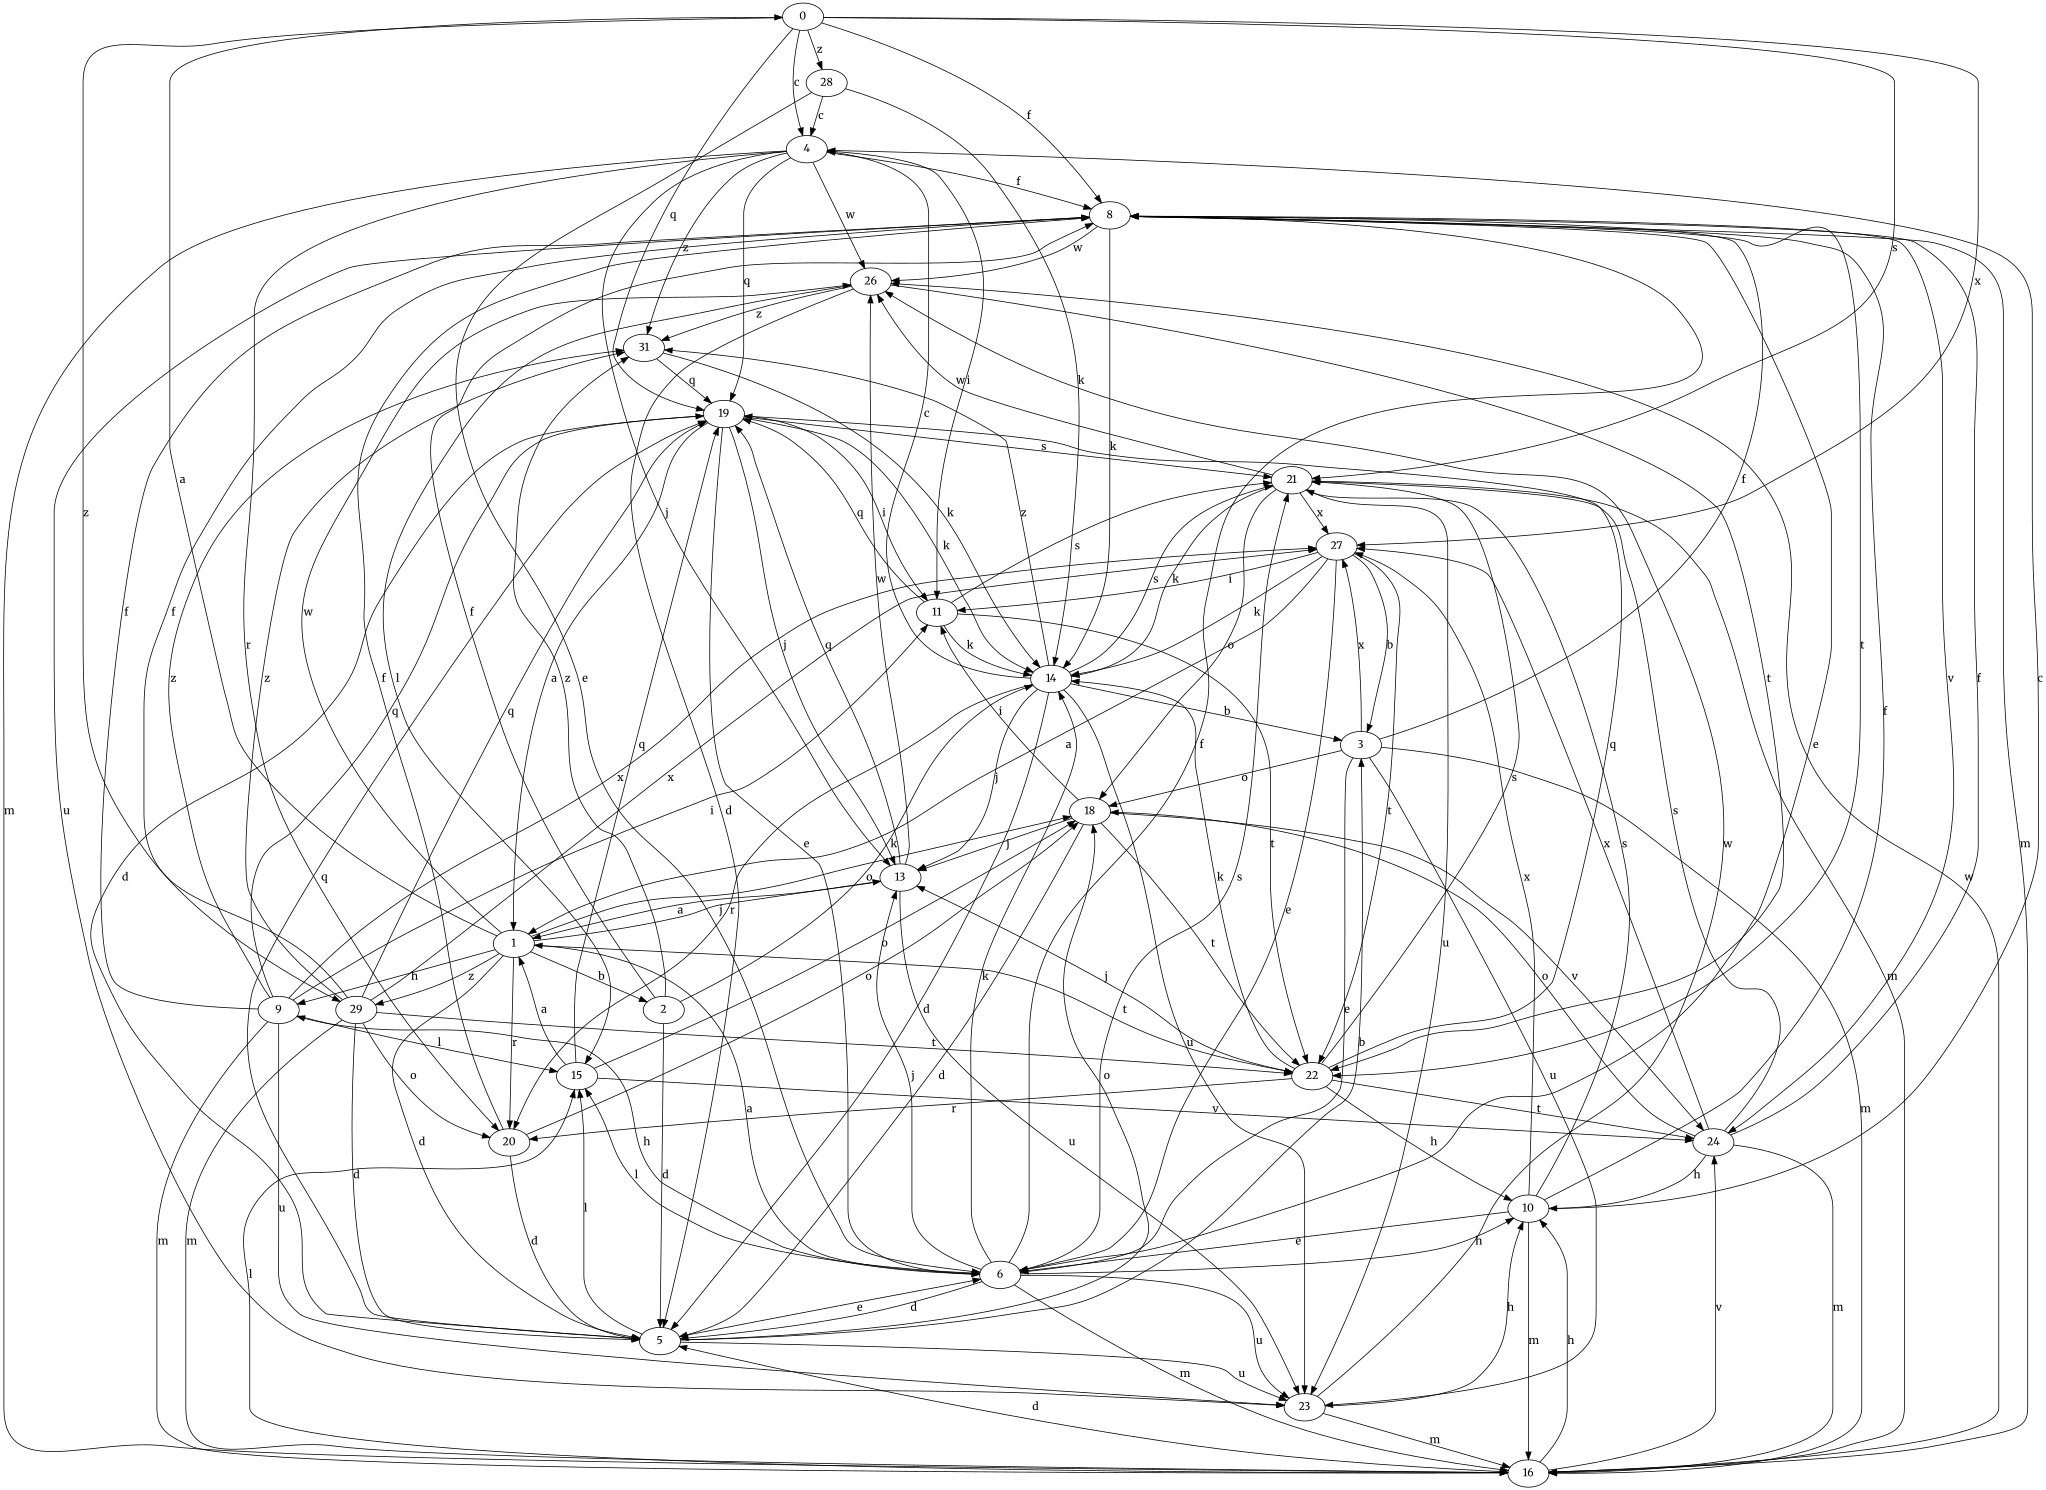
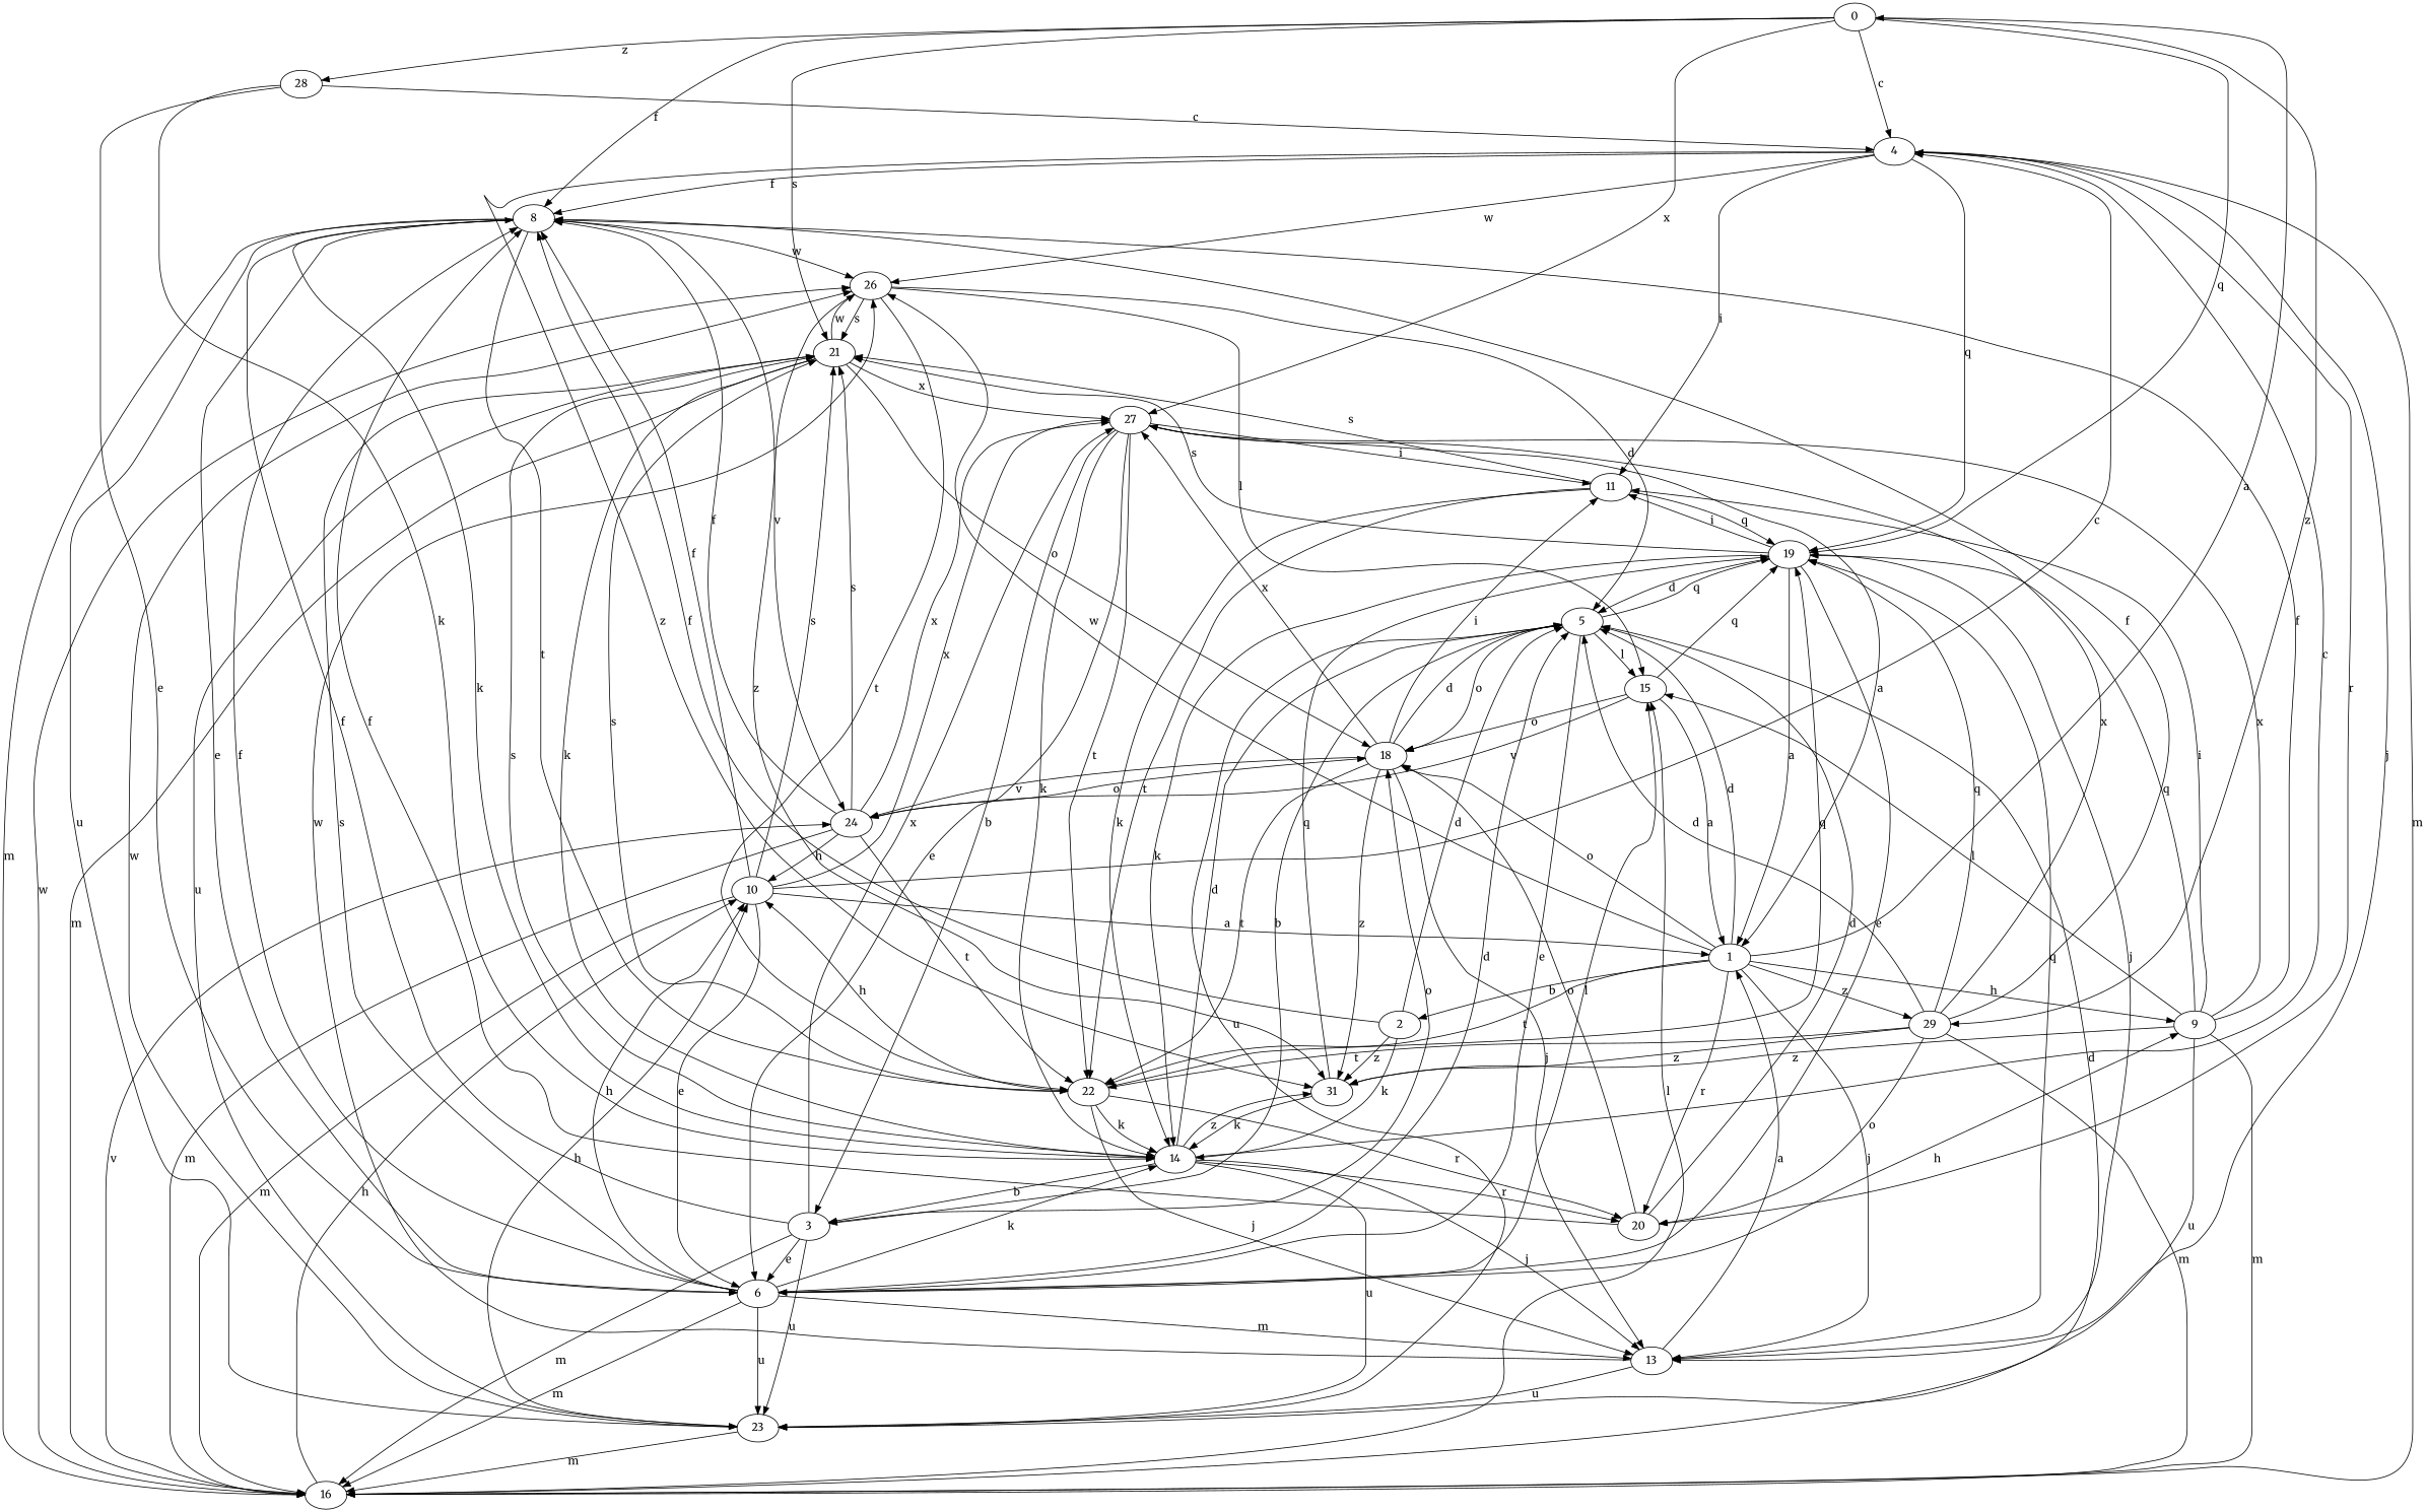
  strict digraph {
    fontname=Merriweather
    node [fontname=Merriweather]
    edge [fontname=Merriweather]
    0
    4
    8
    19
    21
    27
    28
    29
    13
    20
    26
    31
    16
    11
    22
    14
    6
    23
    24
    1
    5
    18
    3
    2
    9
    15
    10
    0 -> 4 [label=c]
    0 -> 8 [label=f]
    0 -> 19 [label=q]
    0 -> 21 [label=s]
    0 -> 27 [label=x]
    0 -> 28 [label=z]
    0 -> 29 [label=z]
    4 -> 8 [label=f]
    4 -> 19 [label=q]
    4 -> 13 [label=j]
    4 -> 20 [label=r]
    4 -> 26 [label=w]
    4 -> 31 [label=z]
    4 -> 16 [label=m]
    4 -> 11 [label=i]
    8 -> 26 [label=w]
    8 -> 16 [label=m]
    8 -> 22 [label=t]
    8 -> 14 [label=k]
    8 -> 6 [label=e]
    8 -> 23 [label=u]
    8 -> 24 [label=v]
    19 -> 21 [label=s]
    19 -> 13 [label=j]
    19 -> 11 [label=i]
    19 -> 14 [label=k]
    19 -> 6 [label=e]
    19 -> 1 [label=a]
    19 -> 5 [label=d]
    21 -> 27 [label=x]
    21 -> 26 [label=w]
    21 -> 16 [label=m]
    21 -> 14 [label=k]
    21 -> 23 [label=u]
    21 -> 18 [label=o]
    27 -> 11 [label=i]
    27 -> 22 [label=t]
    27 -> 14 [label=k]
    27 -> 6 [label=e]
    27 -> 1 [label=a]
    27 -> 3 [label=b]
    28 -> 4 [label=c]
    28 -> 14 [label=k]
    28 -> 6 [label=e]
    29 -> 8 [label=f]
    29 -> 19 [label=q]
    29 -> 27 [label=x]
    29 -> 20 [label=o]
    29 -> 31 [label=z]
    29 -> 16 [label=m]
    29 -> 22 [label=t]
    29 -> 5 [label=d]
    13 -> 19 [label=q]
    13 -> 26 [label=w]
    13 -> 23 [label=u]
    13 -> 1 [label=a]
    20 -> 8 [label=f]
    20 -> 5 [label=d]
    20 -> 18 [label=o]
+   26 -> 21 [label=s]
    26 -> 31 [label=z]
    26 -> 22 [label=t]
    26 -> 5 [label=d]
    26 -> 15 [label=l]
    31 -> 19 [label=q]
    31 -> 14 [label=k]
    16 -> 26 [label=w]
    16 -> 24 [label=v]
    16 -> 5 [label=d]
    16 -> 15 [label=l]
    16 -> 10 [label=h]
    11 -> 19 [label=q]
    11 -> 21 [label=s]
    11 -> 22 [label=t]
    11 -> 14 [label=k]
    22 -> 19 [label=q]
    22 -> 21 [label=s]
    22 -> 13 [label=j]
    22 -> 20 [label=r]
    22 -> 14 [label=k]
    22 -> 10 [label=h]
    14 -> 4 [label=c]
    14 -> 21 [label=s]
    14 -> 13 [label=j]
    14 -> 20 [label=r]
    14 -> 31 [label=z]
    14 -> 23 [label=u]
    14 -> 5 [label=d]
    14 -> 3 [label=b]
    6 -> 8 [label=f]
    6 -> 21 [label=s]
-   6 -> 13 [label=j]
+   6 -> 13 [label=m]
    6 -> 16 [label=m]
    6 -> 14 [label=k]
    6 -> 23 [label=u]
-   6 -> 1 [label=a]
+   10 -> 1 [label=a]
    6 -> 5 [label=d]
    6 -> 9 [label=h]
    6 -> 15 [label=l]
    6 -> 10 [label=h]
    23 -> 26 [label=w]
    23 -> 16 [label=m]
    23 -> 10 [label=h]
    24 -> 8 [label=f]
    24 -> 21 [label=s]
    24 -> 27 [label=x]
    24 -> 16 [label=m]
-   22 -> 24 [label=t]
+   24 -> 22 [label=t]
    24 -> 18 [label=o]
    24 -> 10 [label=h]
    1 -> 0 [label=a]
    1 -> 29 [label=z]
    1 -> 13 [label=j]
    1 -> 20 [label=r]
    1 -> 26 [label=w]
    1 -> 22 [label=t]
    1 -> 5 [label=d]
    1 -> 18 [label=o]
    1 -> 2 [label=b]
    1 -> 9 [label=h]
    5 -> 19 [label=q]
    5 -> 6 [label=e]
    5 -> 23 [label=u]
    5 -> 18 [label=o]
    5 -> 3 [label=b]
    5 -> 15 [label=l]
+   18 -> 27 [label=x]
    18 -> 13 [label=j]
+   18 -> 31 [label=z]
    18 -> 11 [label=i]
    18 -> 22 [label=t]
    18 -> 24 [label=v]
    18 -> 5 [label=d]
    3 -> 8 [label=f]
    3 -> 27 [label=x]
    3 -> 16 [label=m]
    3 -> 6 [label=e]
    3 -> 23 [label=u]
    3 -> 18 [label=o]
    2 -> 8 [label=f]
    2 -> 31 [label=z]
    2 -> 14 [label=k]
    2 -> 5 [label=d]
    9 -> 8 [label=f]
    9 -> 19 [label=q]
    9 -> 27 [label=x]
    9 -> 31 [label=z]
    9 -> 16 [label=m]
    9 -> 11 [label=i]
    9 -> 23 [label=u]
    9 -> 15 [label=l]
    15 -> 19 [label=q]
    15 -> 24 [label=v]
    15 -> 1 [label=a]
    15 -> 18 [label=o]
    10 -> 4 [label=c]
    10 -> 8 [label=f]
    10 -> 21 [label=s]
    10 -> 27 [label=x]
    10 -> 16 [label=m]
    10 -> 6 [label=e]
  }
